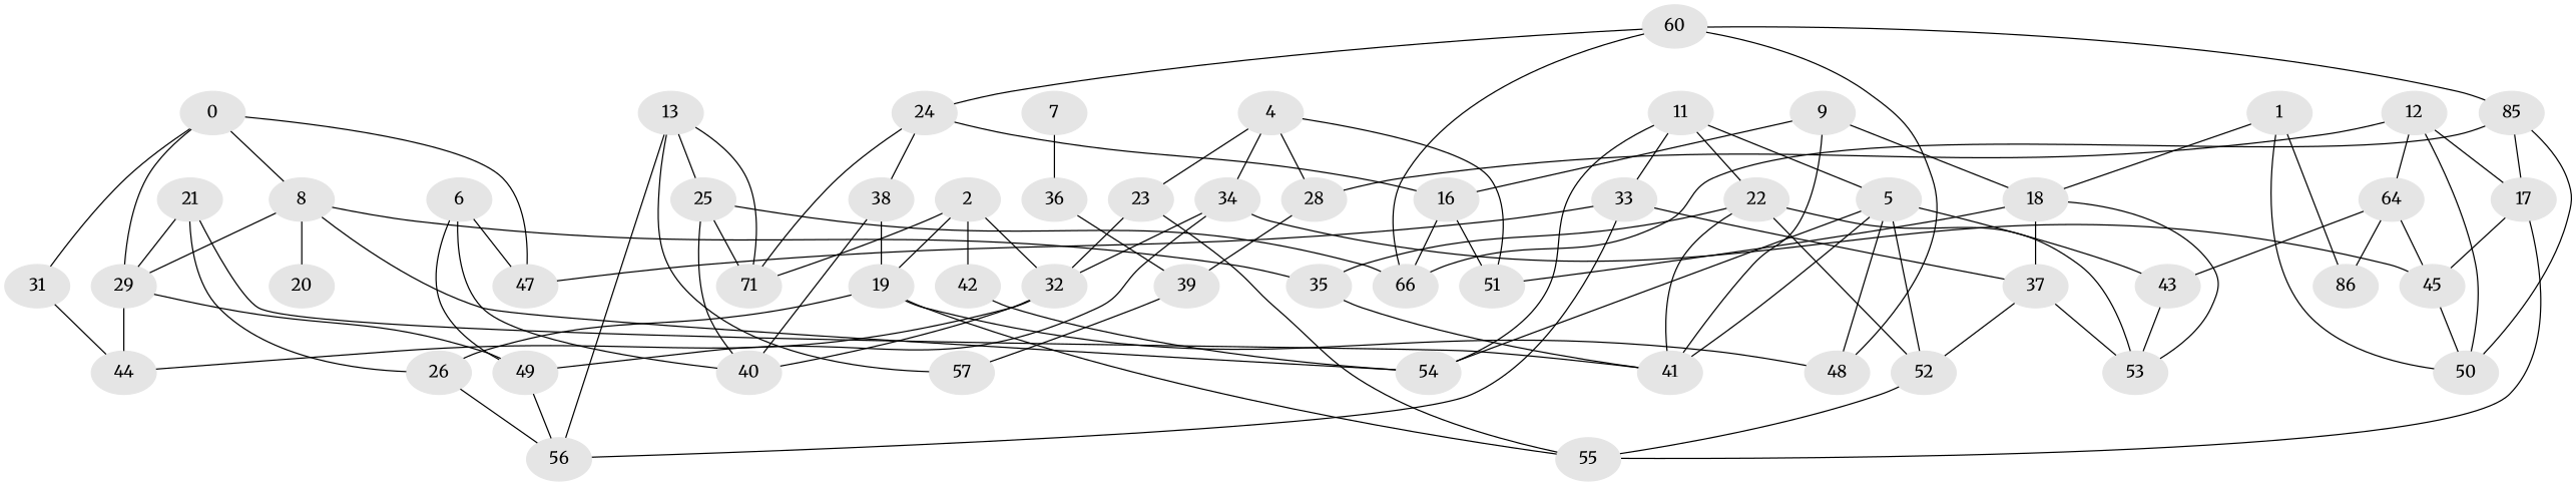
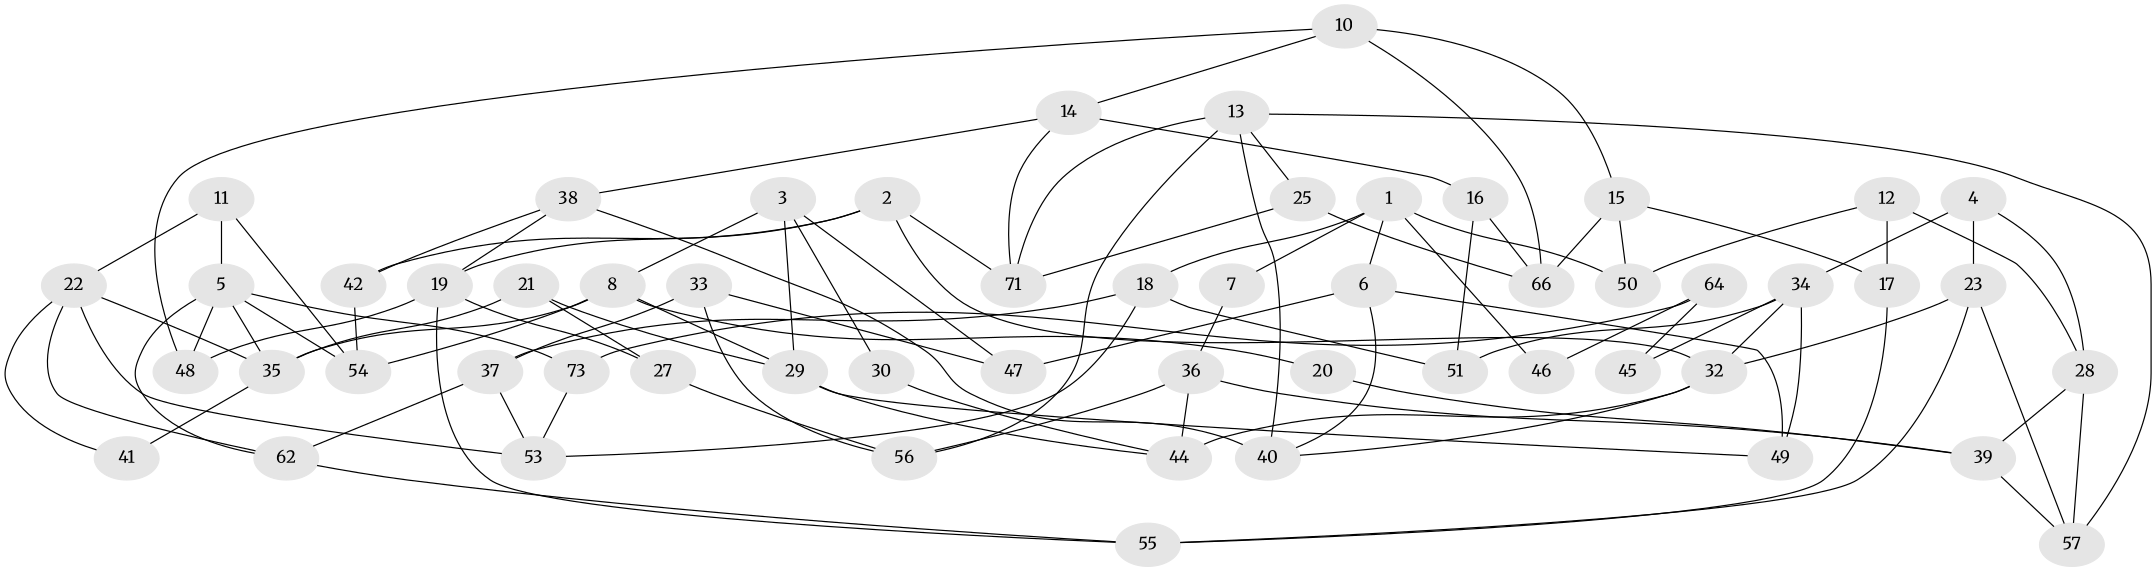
  graph {
    fontname=Merriweather
    node [color=gray90 fontname=Merriweather style=filled]
    edge [fontname=Merriweather]
    1
    6
    7
    18
-   46 [label=86]
+   46
    50
    47
    40
    49
    36
    51
    53
    37
    2
    19
    n16 [label=71]
    32
    42
    48
    55
-   27 [label=26]
+   27
    44
    54
-   3 [label=0]
+   3
    29
-   30 [label=31]
+   30
    8
    20
    39
    4
    23
    28
    34
    57
    45
    5
    35
-   43
-   52
+   43 [label=73]
+   52 [label=62]
    41
    56
-   9
    16
    n44 [label=66]
-   10 [label=60]
-   14 [label=24]
-   15 [label=85]
+   10
+   14
+   15
    38
    17
    11
    22
    33
    12
    n54 [label=64]
    13
    25
    21
+   1 -- 6
+   1 -- 7
    1 -- 18
    1 -- 46
    1 -- 50
    6 -- 47
    6 -- 40
    6 -- 49
    7 -- 36
    18 -- 51
    18 -- 53
    18 -- 37
-   49 -- 56
+   36 -- 56
+   36 -- 44
    36 -- 39
    37 -- 53
    37 -- 52
    2 -- 19
    2 -- n16
    2 -- 32
    2 -- 42
    19 -- 48
    19 -- 55
    19 -- 27
    32 -- 40
    32 -- 44
    42 -- 54
    27 -- 56
    3 -- 47
    3 -- 29
    3 -- 30
    3 -- 8
    29 -- 49
    29 -- 44
    30 -- 44
    8 -- 54
    8 -- 29
    8 -- 20
    8 -- 35
+   20 -- 39
    39 -- 57
-   4 -- 51
+   34 -- 51
    4 -- 23
    4 -- 28
    4 -- 34
    23 -- 32
    23 -- 55
+   23 -- 57
    28 -- 39
+   28 -- 57
    34 -- 49
    34 -- 32
    34 -- 45
-   45 -- 50
    5 -- 48
    5 -- 54
-   5 -- 41
+   5 -- 35
    5 -- 43
    5 -- 52
    35 -- 41
    43 -- 53
    52 -- 55
-   9 -- 18
-   9 -- 41
-   9 -- 16
    16 -- 51
    16 -- n44
    10 -- 48
    10 -- n44
    10 -- 14
    10 -- 15
    14 -- n16
    14 -- 16
    14 -- 38
    15 -- 50
    15 -- n44
    15 -- 17
    38 -- 40
    38 -- 19
+   38 -- 42
    17 -- 55
-   17 -- 45
    11 -- 54
    11 -- 5
    11 -- 22
-   11 -- 33
    22 -- 53
    22 -- 35
    22 -- 52
    22 -- 41
    33 -- 47
    33 -- 37
    33 -- 56
    12 -- 50
    12 -- 28
    12 -- 17
-   12 -- n54
    n54 -- 46
    n54 -- 45
    n54 -- 43
    13 -- n16
    13 -- 57
    13 -- 56
    13 -- 25
-   25 -- 40
+   13 -- 40
    25 -- n16
    25 -- n44
    21 -- 27
    21 -- 29
-   21 -- 41
+   21 -- 35
  }
